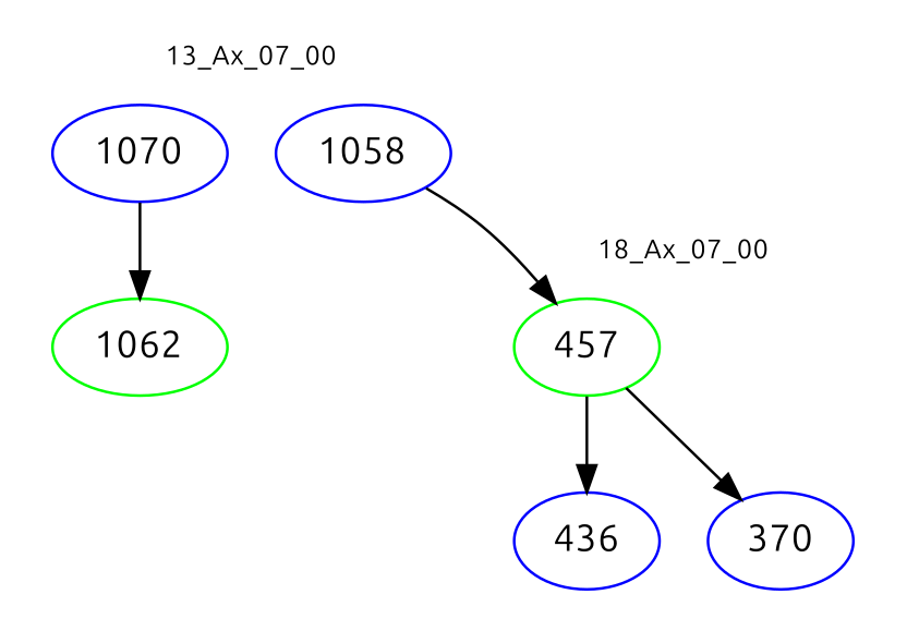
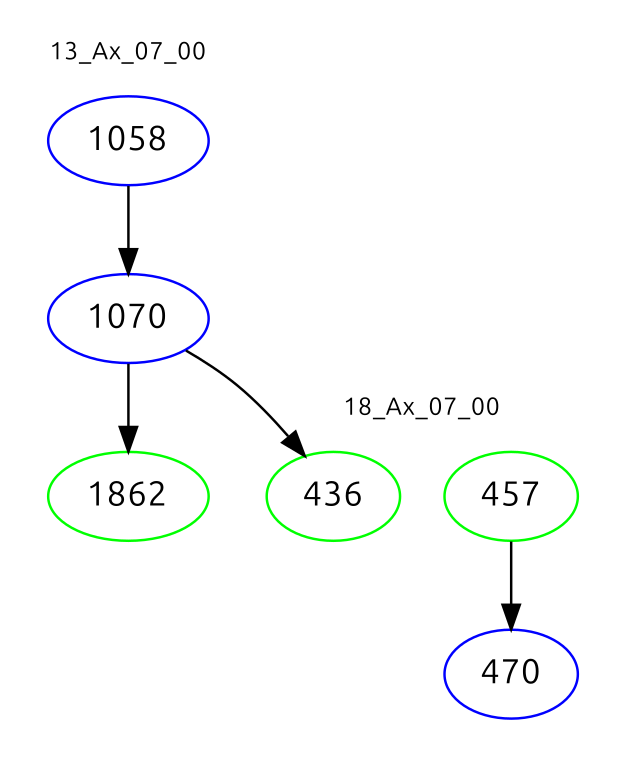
  digraph {
    fontname=Ubuntu
    node [color=green fontname=Ubuntu]
    edge [color=black fontname=Ubuntu]
    n1 [label=457]
-   n2 [color=blue label=436]
-   n3 [color=blue label=370]
+   n2 [label=436]
+   n3 [color=blue label=470]
    n4 [color=blue label=1058]
    n5 [color=blue label=1070]
-   n6 [label=1062]
+   n6 [label=1862]
    subgraph cluster_1 {
      color=white
      fontsize=10
      label="18_Ax_07_00"
      n1
      n2
      n3
    }
    subgraph cluster_2 {
      color=white
      fontsize=10
      label="13_Ax_07_00"
      n4
      n5
      n6
    }
-   n1 -> n2
+   n5 -> n2
    n1 -> n3
-   n4 -> n1
+   n4 -> n5
    n5 -> n6
  }
